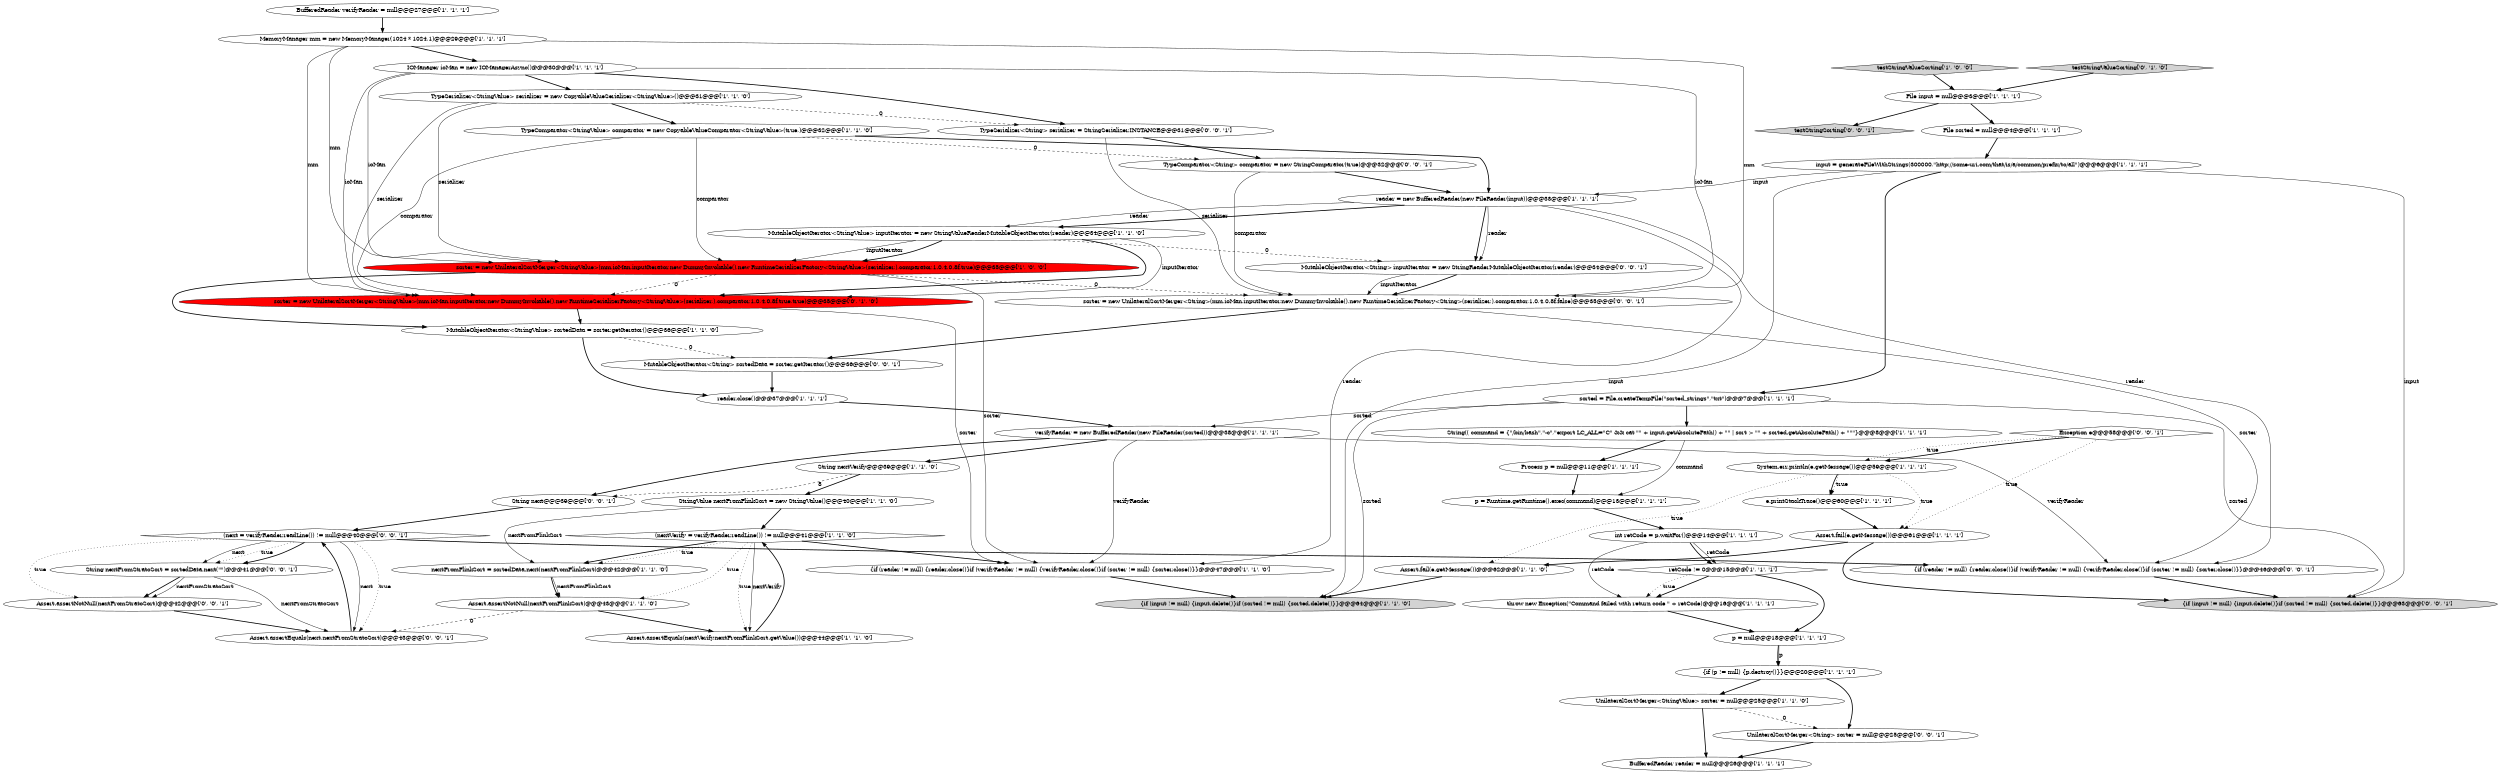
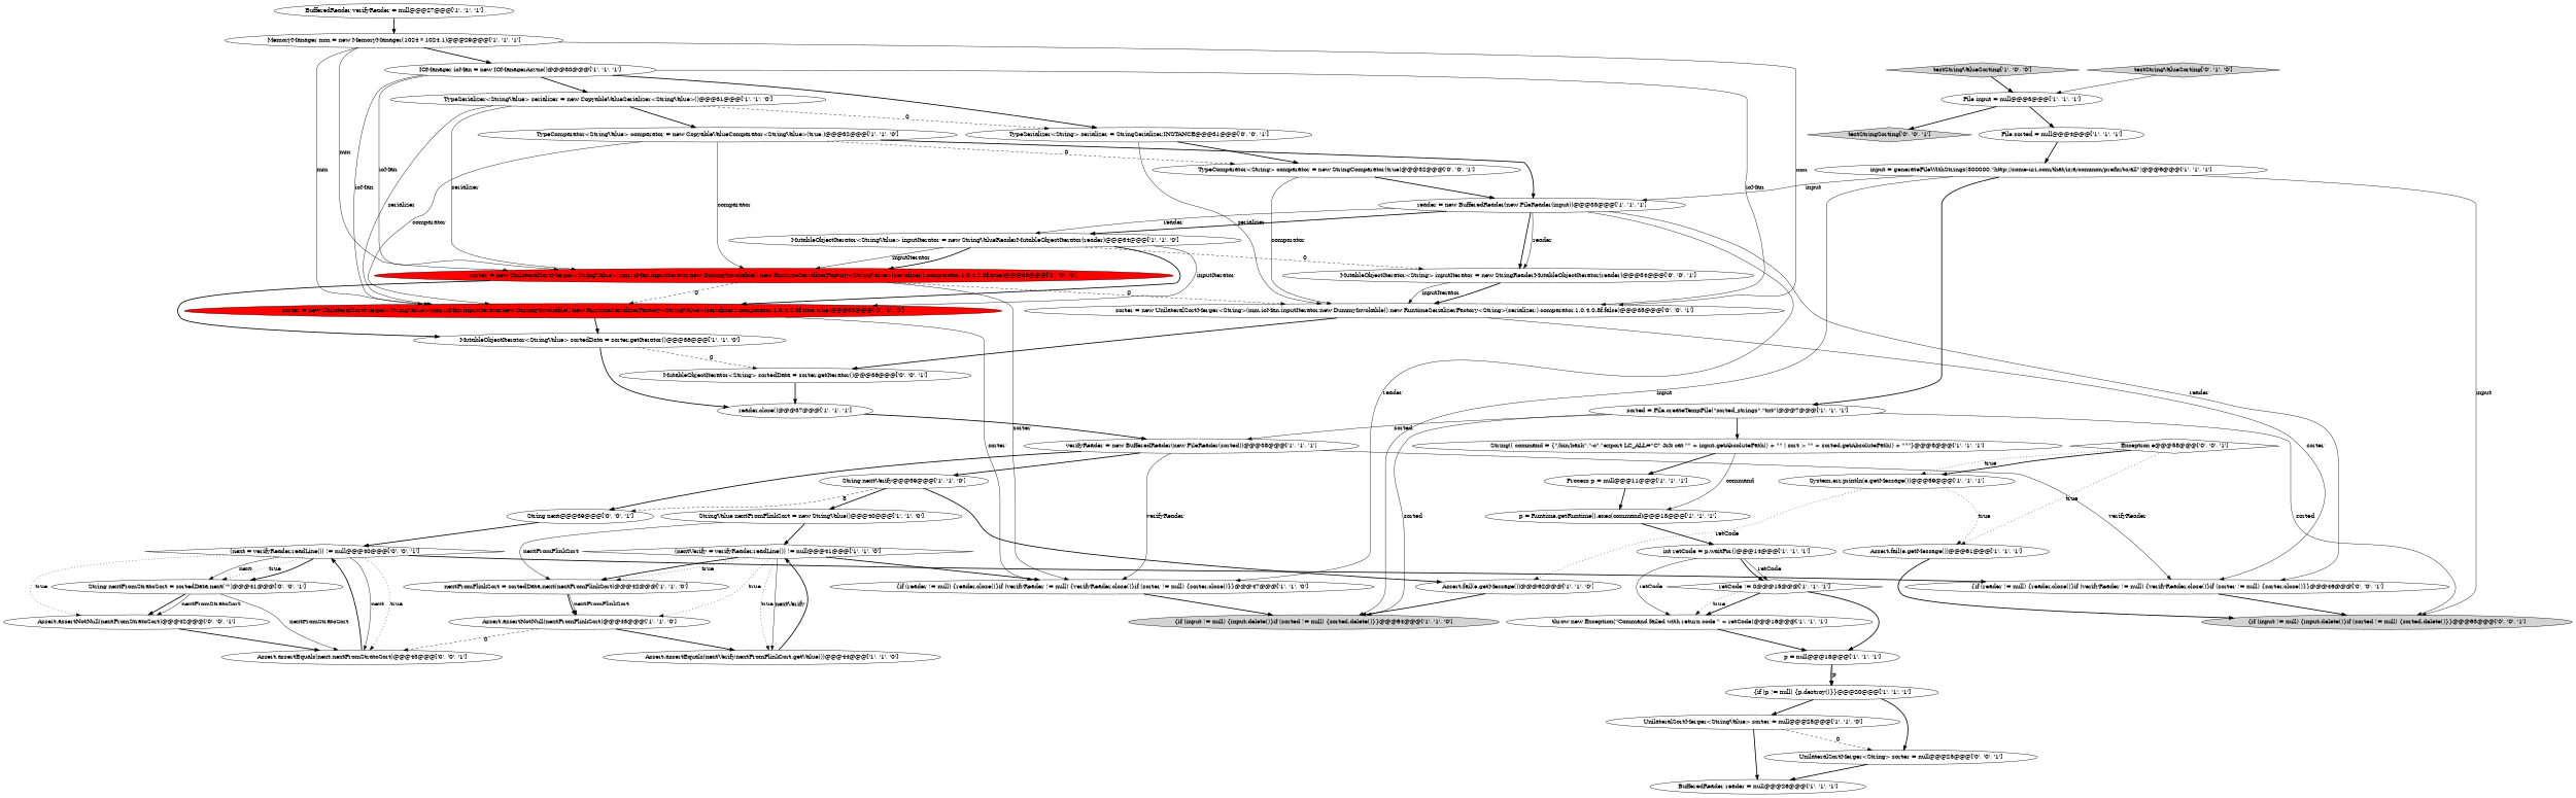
  digraph {
    node [fillcolor=white shape=ellipse style=filled]
    edge [style=bold]
    n1 [fillcolor=lightgray label="testStringValueSorting['0', '1', '0']" shape=diamond]
    n2 [label="File input = null@@@3@@@['1', '1', '1']"]
    n3 [label="File sorted = null@@@4@@@['1', '1', '1']"]
    n4 [fillcolor=lightgray label="testStringSorting['0', '0', '1']" shape=diamond]
    n5 [label="(next = verifyReader.readLine()) != null@@@40@@@['0', '0', '1']" shape=diamond]
    n6 [label="Assert.assertEquals(next,nextFromStratoSort)@@@43@@@['0', '0', '1']"]
    n7 [label="Assert.assertNotNull(nextFromStratoSort)@@@42@@@['0', '0', '1']"]
    n8 [label="{if (reader != null) {reader.close()}if (verifyReader != null) {verifyReader.close()}if (sorter != null) {sorter.close()}}@@@46@@@['0', '0', '1']"]
    n9 [label="String nextFromStratoSort = sortedData.next(\"\")@@@41@@@['0', '0', '1']"]
    n10 [fillcolor=lightgray label="{if (input != null) {input.delete()}if (sorted != null) {sorted.delete()}}@@@63@@@['0', '0', '1']"]
    n11 [label="MutableObjectIterator<String> sortedData = sorter.getIterator()@@@36@@@['0', '0', '1']"]
    n12 [label="reader.close()@@@37@@@['1', '1', '1']"]
    n13 [label="verifyReader = new BufferedReader(new FileReader(sorted))@@@38@@@['1', '1', '1']"]
    n14 [label="TypeSerializer<StringValue> serializer = new CopyableValueSerializer<StringValue>()@@@31@@@['1', '1', '0']"]
    n15 [label="TypeComparator<StringValue> comparator = new CopyableValueComparator<StringValue>(true,)@@@32@@@['1', '1', '0']"]
    n16 [label="TypeSerializer<String> serializer = StringSerializer.INSTANCE@@@31@@@['0', '0', '1']"]
    n17 [fillcolor=red label="sorter = new UnilateralSortMerger<StringValue>(mm,ioMan,inputIterator,new DummyInvokable(),new RuntimeSerializerFactory<StringValue>(serializer,),comparator,1.0,4,0.8f,true,true)@@@35@@@['0', '1', '0']"]
    n18 [fillcolor=red label="sorter = new UnilateralSortMerger<StringValue>(mm,ioMan,inputIterator,new DummyInvokable(),new RuntimeSerializerFactory<StringValue>(serializer,),comparator,1.0,4,0.8f,true)@@@35@@@['1', '0', '0']"]
    n19 [label="reader = new BufferedReader(new FileReader(input))@@@33@@@['1', '1', '1']"]
    n20 [label="TypeComparator<String> comparator = new StringComparator(true)@@@32@@@['0', '0', '1']"]
    n21 [label="sorter = new UnilateralSortMerger<String>(mm,ioMan,inputIterator,new DummyInvokable(),new RuntimeSerializerFactory<String>(serializer,),comparator,1.0,4,0.8f,false)@@@35@@@['0', '0', '1']"]
    n22 [label="{if (reader != null) {reader.close()}if (verifyReader != null) {verifyReader.close()}if (sorter != null) {sorter.close()}}@@@47@@@['1', '1', '0']"]
    n23 [label="MutableObjectIterator<StringValue> sortedData = sorter.getIterator()@@@36@@@['1', '1', '0']"]
    n24 [label="BufferedReader reader = null@@@26@@@['1', '1', '1']"]
    n25 [label="BufferedReader verifyReader = null@@@27@@@['1', '1', '1']"]
    n26 [label="MemoryManager mm = new MemoryManager(1024 * 1024,1)@@@29@@@['1', '1', '1']"]
    n27 [label="throw new Exception(\"Command failed with return code \" + retCode)@@@16@@@['1', '1', '1']"]
    n28 [label="p = null@@@18@@@['1', '1', '1']"]
    n29 [label="{if (p != null) {p.destroy()}}@@@20@@@['1', '1', '1']"]
    n30 [label="String nextVerify@@@39@@@['1', '1', '0']"]
    n31 [label="String next@@@39@@@['0', '0', '1']"]
    n32 [label="StringValue nextFromFlinkSort = new StringValue()@@@40@@@['1', '1', '0']"]
    n33 [fillcolor=lightgray label="{if (input != null) {input.delete()}if (sorted != null) {sorted.delete()}}@@@64@@@['1', '1', '0']"]
    n34 [label="int retCode = p.waitFor()@@@14@@@['1', '1', '1']"]
    n35 [label="retCode != 0@@@15@@@['1', '1', '1']" shape=diamond]
    n36 [label="MutableObjectIterator<StringValue> inputIterator = new StringValueReaderMutableObjectIterator(reader)@@@34@@@['1', '1', '0']"]
    n37 [label="MutableObjectIterator<String> inputIterator = new StringReaderMutableObjectIterator(reader)@@@34@@@['0', '0', '1']"]
    n38 [label="String(( command = {\"/bin/bash\",\"-c\",\"export LC_ALL=\"C\" && cat \"\" + input.getAbsolutePath() + \"\" | sort > \"\" + sorted.getAbsolutePath() + \"\"\"}@@@8@@@['1', '1', '1']"]
    n39 [label="p = Runtime.getRuntime().exec(command)@@@13@@@['1', '1', '1']"]
    n40 [label="Process p = null@@@11@@@['1', '1', '1']"]
    n41 [label="(nextVerify = verifyReader.readLine()) != null@@@41@@@['1', '1', '0']" shape=diamond]
    n42 [label="nextFromFlinkSort = sortedData.next(nextFromFlinkSort)@@@42@@@['1', '1', '0']"]
    n43 [label="Assert.fail(e.getMessage())@@@62@@@['1', '1', '0']"]
    n44 [label="Exception e@@@58@@@['0', '0', '1']" shape=diamond]
    n45 [label="Assert.fail(e.getMessage())@@@61@@@['1', '1', '1']"]
    n46 [label="System.err.println(e.getMessage())@@@59@@@['1', '1', '1']"]
-   n47 [label="e.printStackTrace()@@@60@@@['1', '1', '1']"]
    n48 [label="Assert.assertNotNull(nextFromFlinkSort)@@@43@@@['1', '1', '0']"]
    n49 [label="Assert.assertEquals(nextVerify,nextFromFlinkSort.getValue())@@@44@@@['1', '1', '0']"]
    n50 [label="input = generateFileWithStrings(300000,\"http://some-uri.com/that/is/a/common/prefix/to/all\")@@@6@@@['1', '1', '1']"]
    n51 [label="UnilateralSortMerger<StringValue> sorter = null@@@25@@@['1', '1', '0']"]
    n52 [label="UnilateralSortMerger<String> sorter = null@@@25@@@['0', '0', '1']"]
    n53 [label="sorted = File.createTempFile(\"sorted_strings\",\"txt\")@@@7@@@['1', '1', '1']"]
    n54 [fillcolor=lightgray label="testStringValueSorting['1', '0', '0']" shape=diamond]
    n55 [label="IOManager ioMan = new IOManagerAsync()@@@30@@@['1', '1', '1']"]
-   n1 -> n2
+   n1 -> n2 [style=solid]
    n2 -> n3
    n2 -> n4
    n3 -> n50
    n5 -> n6 [label=true style=dotted]
    n5 -> n6 [label=next style=solid]
    n5 -> n7 [label=true style=dotted]
    n5 -> n8
    n5 -> n9 [label=true style=dotted]
    n5 -> n9
    n5 -> n9 [label=next style=solid]
    n6 -> n5
    n7 -> n6
    n8 -> n10
    n9 -> n6 [label=nextFromStratoSort style=solid]
    n9 -> n7
    n9 -> n7 [label=nextFromStratoSort style=solid]
    n11 -> n12
    n12 -> n13
    n13 -> n8 [label=verifyReader style=solid]
    n13 -> n22 [label=verifyReader style=solid]
    n13 -> n30
    n13 -> n31
    n14 -> n15
    n14 -> n16 [label=0 style=dashed]
    n14 -> n17 [label=serializer style=solid]
    n14 -> n18 [label=serializer style=solid]
    n15 -> n17 [label=comparator style=solid]
    n15 -> n18 [label=comparator style=solid]
    n15 -> n19
    n15 -> n20 [label=0 style=dashed]
    n16 -> n20
    n16 -> n21 [label=serializer style=solid]
    n17 -> n22 [label=sorter style=solid]
    n17 -> n23
    n18 -> n17 [label=0 style=dashed]
    n18 -> n21 [label=0 style=dashed]
    n18 -> n22 [label=sorter style=solid]
    n18 -> n23
    n19 -> n8 [label=reader style=solid]
    n19 -> n22 [label=reader style=solid]
    n19 -> n36
    n19 -> n36 [label=reader style=solid]
    n19 -> n37
    n19 -> n37 [label=reader style=solid]
    n20 -> n19
    n20 -> n21 [label=comparator style=solid]
    n21 -> n8 [label=sorter style=solid]
    n21 -> n11
    n22 -> n33
    n23 -> n11 [label=0 style=dashed]
    n23 -> n12
    n25 -> n26
    n26 -> n17 [label=mm style=solid]
    n26 -> n18 [label=mm style=solid]
    n26 -> n21 [label=mm style=solid]
    n26 -> n55
    n27 -> n28
    n28 -> n29
    n28 -> n29 [label=p style=solid]
    n29 -> n51
    n29 -> n52
    n30 -> n31 [label=8 style=dashed]
    n30 -> n32
    n31 -> n5
    n32 -> n41
    n32 -> n42 [label=nextFromFlinkSort style=solid]
    n34 -> n27 [label=retCode style=solid]
    n34 -> n35 [label=retCode style=solid]
    n34 -> n35
    n35 -> n27
    n35 -> n27 [label=true style=dotted]
    n35 -> n28
    n36 -> n17 [label=inputIterator style=solid]
    n36 -> n17
    n36 -> n18 [label=inputIterator style=solid]
    n36 -> n18
    n36 -> n37 [label=0 style=dashed]
    n37 -> n21
    n37 -> n21 [label=inputIterator style=solid]
    n38 -> n39 [label=command style=solid]
    n38 -> n40
    n39 -> n34
    n40 -> n39
    n41 -> n22
    n41 -> n42
    n41 -> n42 [label=true style=dotted]
    n41 -> n48 [label=true style=dotted]
    n41 -> n49 [label=true style=dotted]
    n41 -> n49 [label=nextVerify style=solid]
    n42 -> n48
    n42 -> n48 [label=nextFromFlinkSort style=solid]
    n43 -> n33
    n44 -> n45 [label=true style=dotted]
    n44 -> n46 [label=true style=dotted]
    n44 -> n46
    n45 -> n10
-   n45 -> n43
-   n46 -> n43 [label=true style=dotted]
+   n30 -> n43
+   n46 -> n43 [label=retCode style=dotted]
    n46 -> n45 [label=true style=dotted]
-   n46 -> n47 [label=true style=dotted]
-   n46 -> n47
-   n47 -> n45
    n48 -> n6 [label=0 style=dashed]
    n48 -> n49
    n49 -> n41
    n50 -> n10 [label=input style=solid]
    n50 -> n19 [label=input style=solid]
    n50 -> n33 [label=input style=solid]
    n50 -> n53
    n51 -> n24
    n51 -> n52 [label=0 style=dashed]
    n52 -> n24
    n53 -> n10 [label=sorted style=solid]
    n53 -> n13 [label=sorted style=solid]
    n53 -> n33 [label=sorted style=solid]
    n53 -> n38
    n54 -> n2
    n55 -> n14
    n55 -> n16
    n55 -> n17 [label=ioMan style=solid]
    n55 -> n18 [label=ioMan style=solid]
    n55 -> n21 [label=ioMan style=solid]
  }
